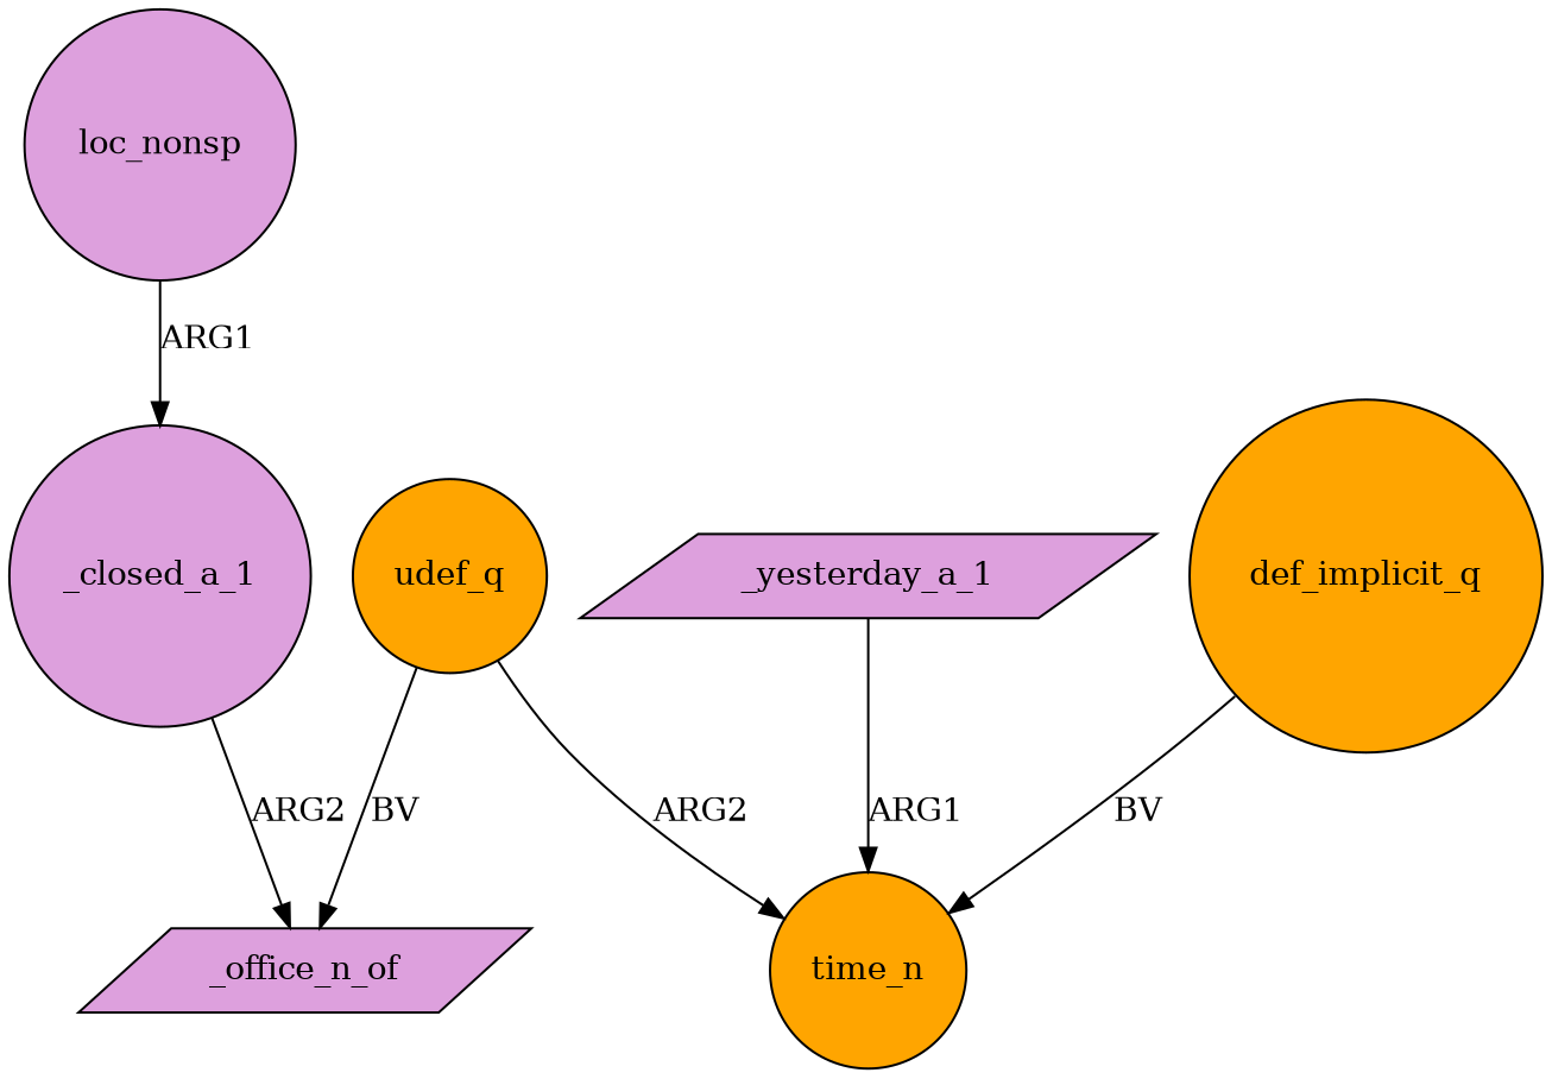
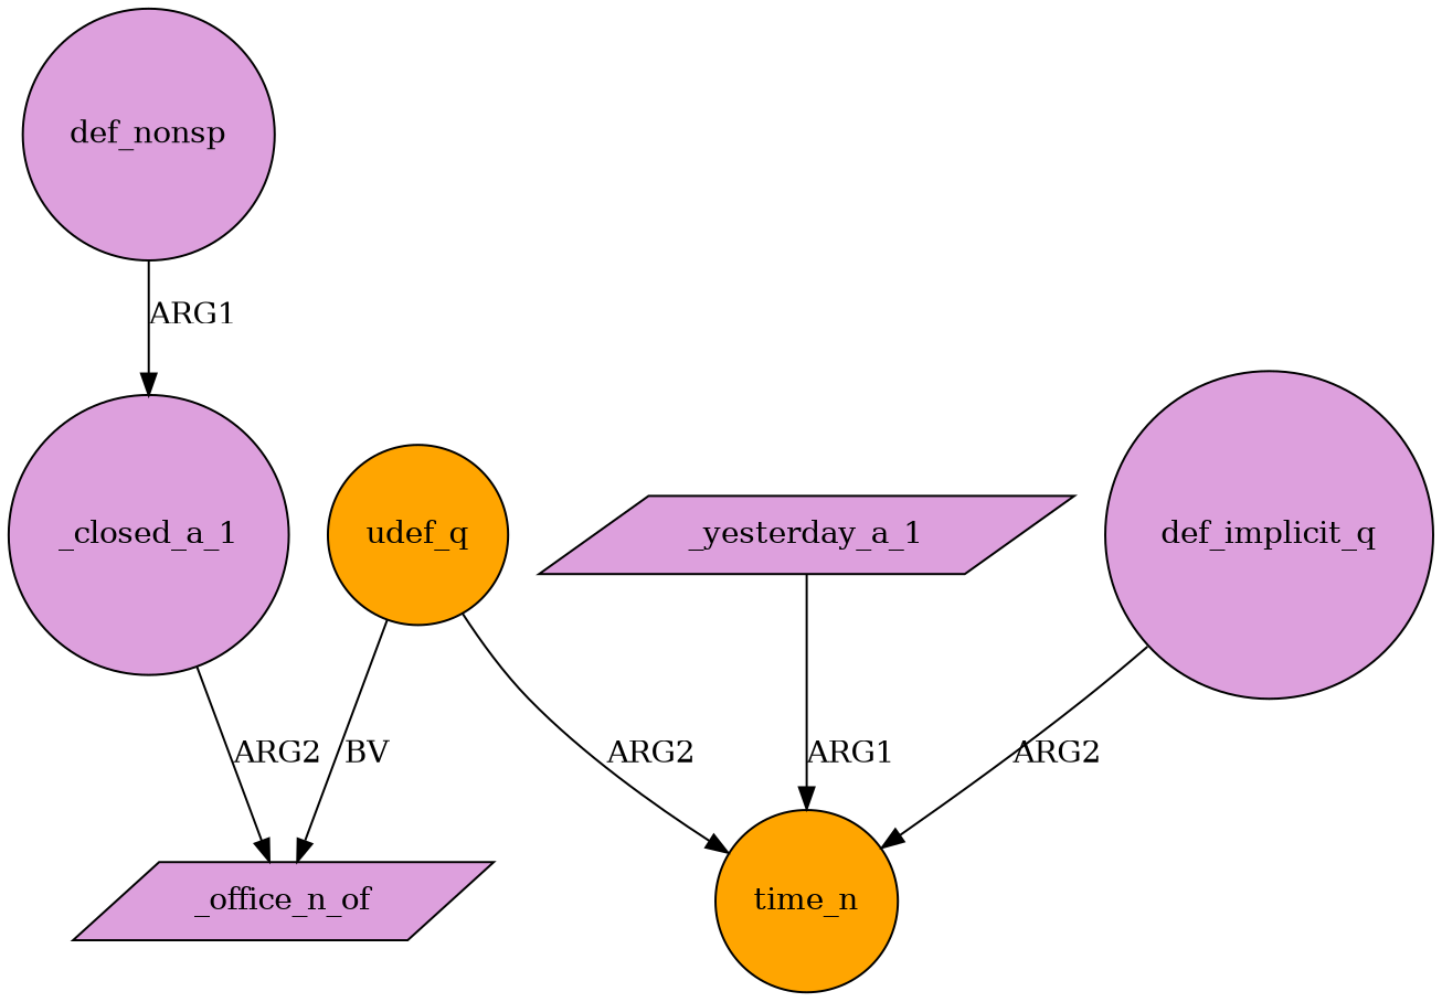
  digraph {
    node [fillcolor=plum shape=circle style=filled]
    _office_n_of [shape=parallelogram]
    _closed_a_1
    udef_q [fillcolor=orange]
    time_n [fillcolor=orange]
    _yesterday_a_1 [shape=parallelogram]
-   loc_nonsp
-   def_implicit_q [fillcolor=orange]
+   loc_nonsp [label=def_nonsp]
+   def_implicit_q
    _closed_a_1 -> _office_n_of [label=ARG2]
    udef_q -> _office_n_of [label=BV]
    udef_q -> time_n [label=ARG2]
    _yesterday_a_1 -> time_n [label=ARG1]
    loc_nonsp -> _closed_a_1 [label=ARG1]
-   def_implicit_q -> time_n [label=BV]
+   def_implicit_q -> time_n [label=ARG2]
  }
